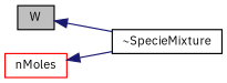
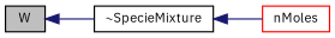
  digraph {
    fontname="IBM Plex Sans"
    rankdir=LR
    node [color=black fontname="IBM Plex Sans" fontsize=10 shape=record]
    edge [color=midnightblue dir=back fontname="IBM Plex Sans" fontsize=10 labelfontname=Helvetica labelfontsize=10 style=solid]
    n1 [fillcolor=grey75 fontcolor=black height=0.2 label=W style=filled width=0.4]
    n2 [height=0.2 label="~SpecieMixture" width=0.4]
    n3 [color=red height=0.2 label=nMoles width=0.4]
    n1 -> n2
-   n3 -> n2
+   n2 -> n3
  }
